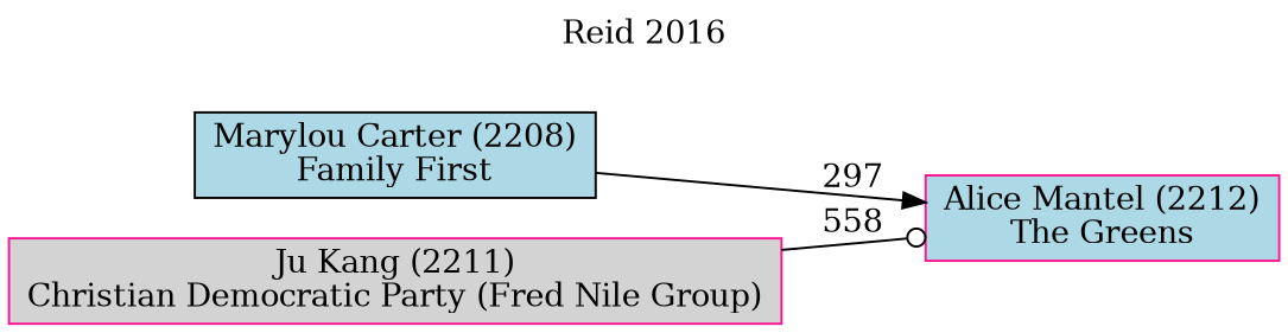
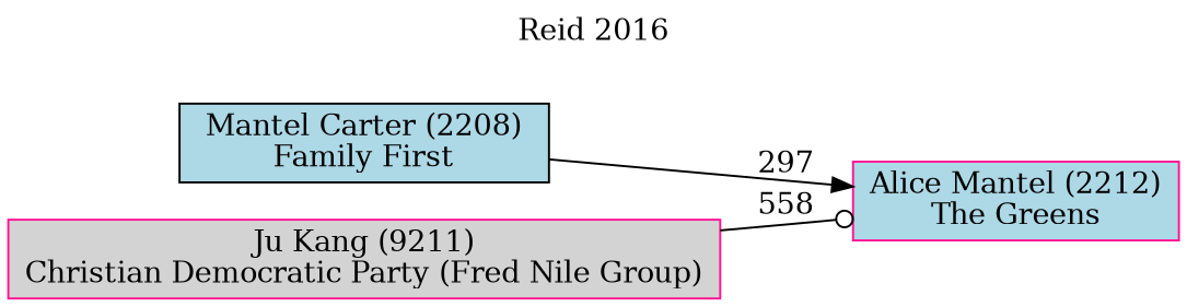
  digraph {
    label="Reid 2016"
    labelloc=t
    mclimit=10
    rankdir=LR
    node [color=deeppink fillcolor=lightblue shape=box style=filled]
    n1 [label="Alice Mantel (2212)\nThe Greens"]
-   n2 [color=black label="Marylou Carter (2208)\nFamily First"]
-   n3 [fillcolor=lightgrey label="Ju Kang (2211)\nChristian Democratic Party (Fred Nile Group)"]
+   n2 [color=black label="Mantel Carter (2208)\nFamily First"]
+   n3 [fillcolor=lightgrey label="Ju Kang (9211)\nChristian Democratic Party (Fred Nile Group)"]
    n2 -> n1 [arrowhead=normal label=297]
    n3 -> n1 [arrowhead=odot label=558]
  }
